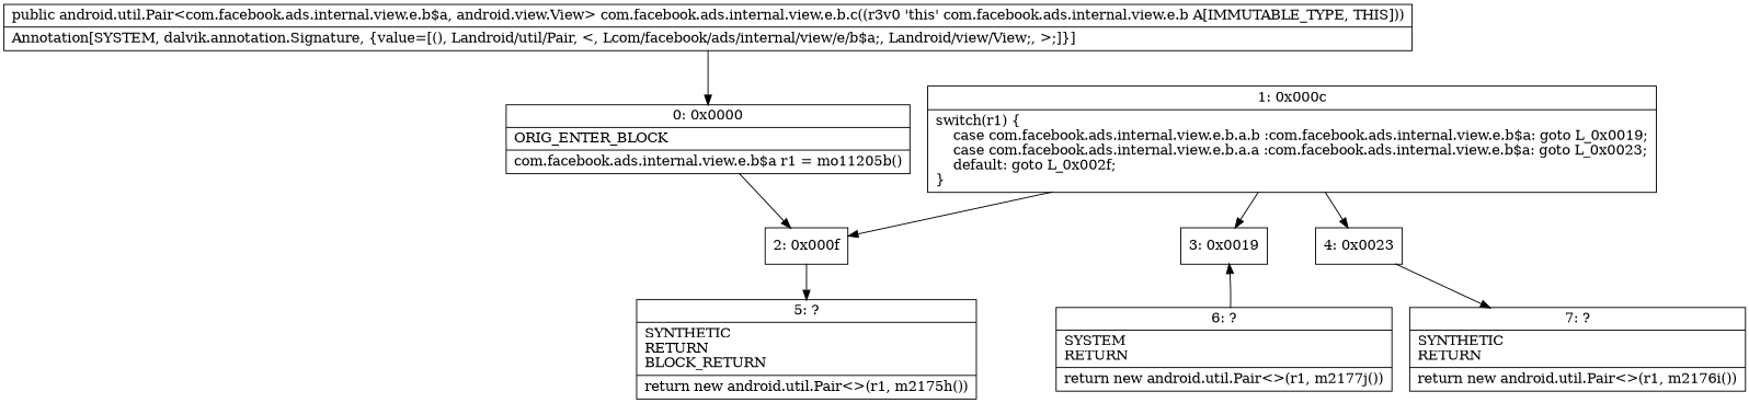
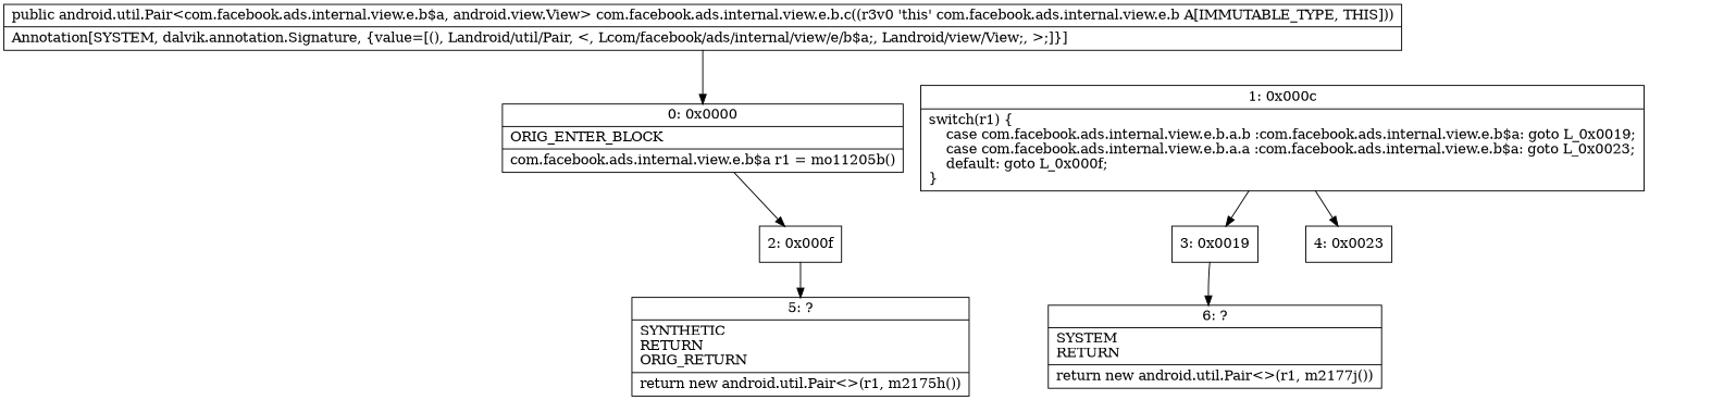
  digraph {
    node [shape=record]
    n1 [label="{0\:\ 0x0000|ORIG_ENTER_BLOCK\l|com.facebook.ads.internal.view.e.b$a r1 = mo11205b()\l}"]
    n2 [label="{2\:\ 0x000f}"]
-   n3 [label="{1\:\ 0x000c|switch(r1) \{\l    case com.facebook.ads.internal.view.e.b.a.b :com.facebook.ads.internal.view.e.b$a: goto L_0x0019;\l    case com.facebook.ads.internal.view.e.b.a.a :com.facebook.ads.internal.view.e.b$a: goto L_0x0023;\l    default: goto L_0x002f;\l\}\l}"]
+   n3 [label="{1\:\ 0x000c|switch(r1) \{\l    case com.facebook.ads.internal.view.e.b.a.b :com.facebook.ads.internal.view.e.b$a: goto L_0x0019;\l    case com.facebook.ads.internal.view.e.b.a.a :com.facebook.ads.internal.view.e.b$a: goto L_0x0023;\l    default: goto L_0x000f;\l\}\l}"]
    n4 [label="{3\:\ 0x0019}"]
    n5 [label="{4\:\ 0x0023}"]
-   n6 [label="{5\:\ ?|SYNTHETIC\lRETURN\lBLOCK_RETURN\l|return new android.util.Pair\<\>(r1, m2175h())\l}"]
+   n6 [label="{5\:\ ?|SYNTHETIC\lRETURN\lORIG_RETURN\l|return new android.util.Pair\<\>(r1, m2175h())\l}"]
    n7 [label="{6\:\ ?|SYSTEM\lRETURN\l|return new android.util.Pair\<\>(r1, m2177j())\l}"]
-   n8 [label="{7\:\ ?|SYNTHETIC\lRETURN\l|return new android.util.Pair\<\>(r1, m2176i())\l}"]
    n9 [label="{public android.util.Pair\<com.facebook.ads.internal.view.e.b$a, android.view.View\> com.facebook.ads.internal.view.e.b.c((r3v0 'this' com.facebook.ads.internal.view.e.b A[IMMUTABLE_TYPE, THIS]))  | Annotation[SYSTEM, dalvik.annotation.Signature, \{value=[(), Landroid\/util\/Pair, \<, Lcom\/facebook\/ads\/internal\/view\/e\/b$a;, Landroid\/view\/View;, \>;]\}]\l}"]
    n1 -> n2
    n2 -> n6
-   n3 -> n2
    n3 -> n4
    n3 -> n5
-   n7 -> n4
-   n5 -> n8
+   n4 -> n7
    n9 -> n1
  }
